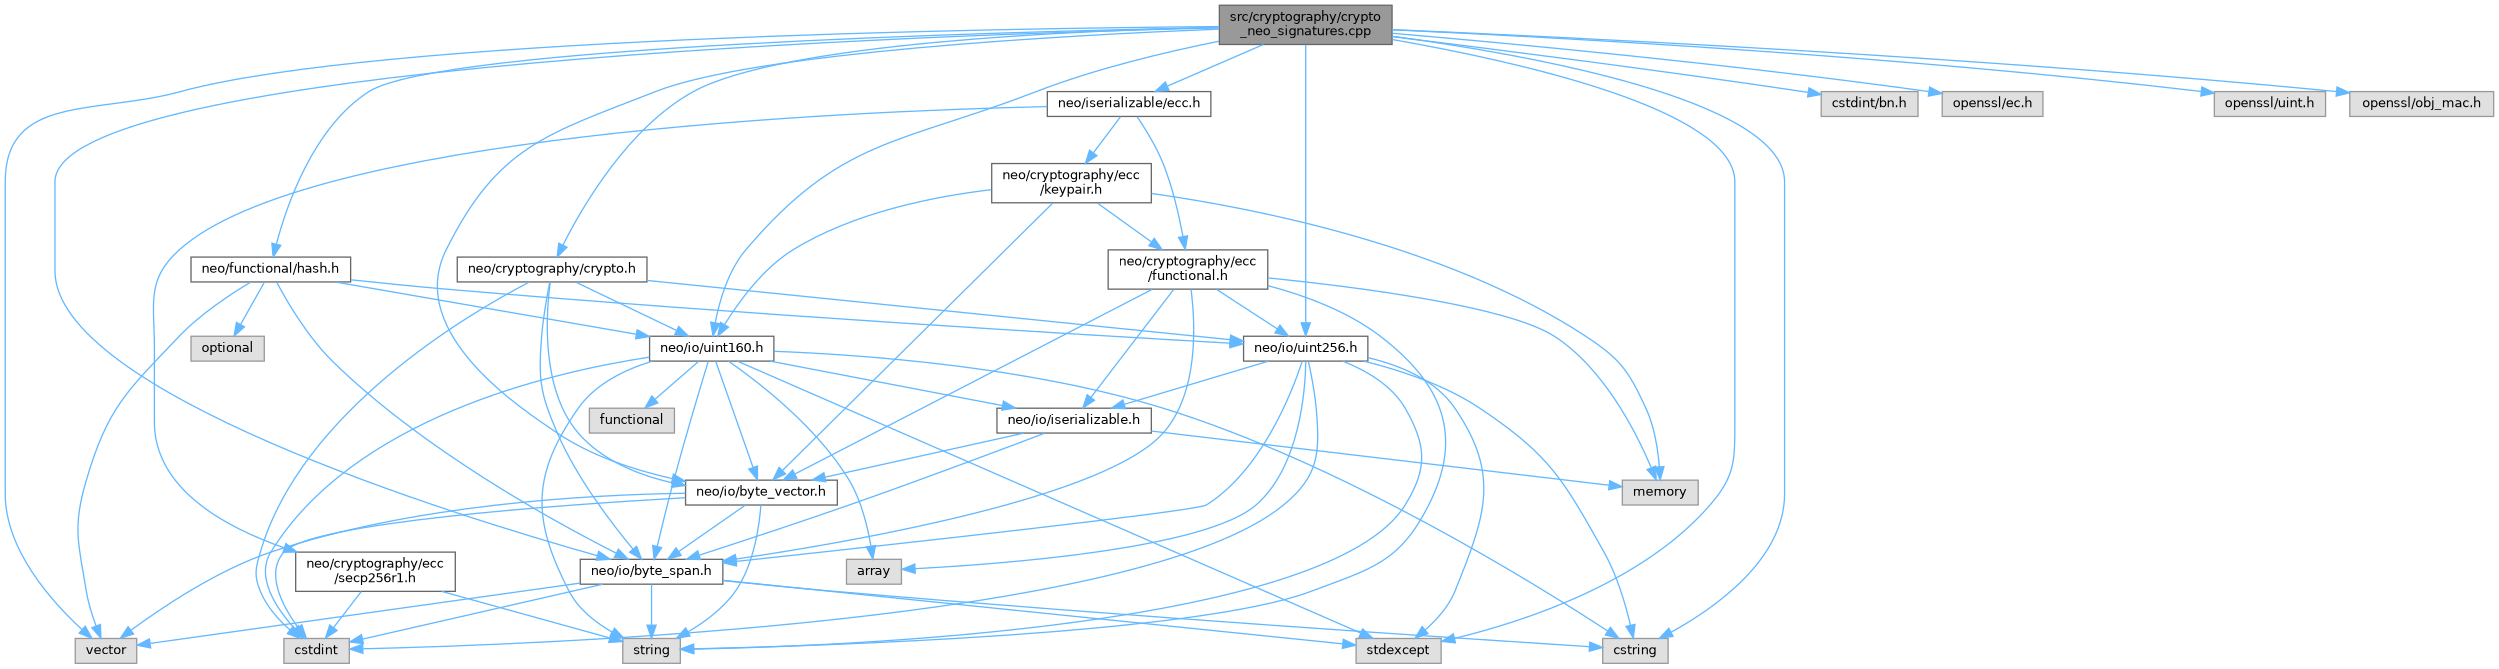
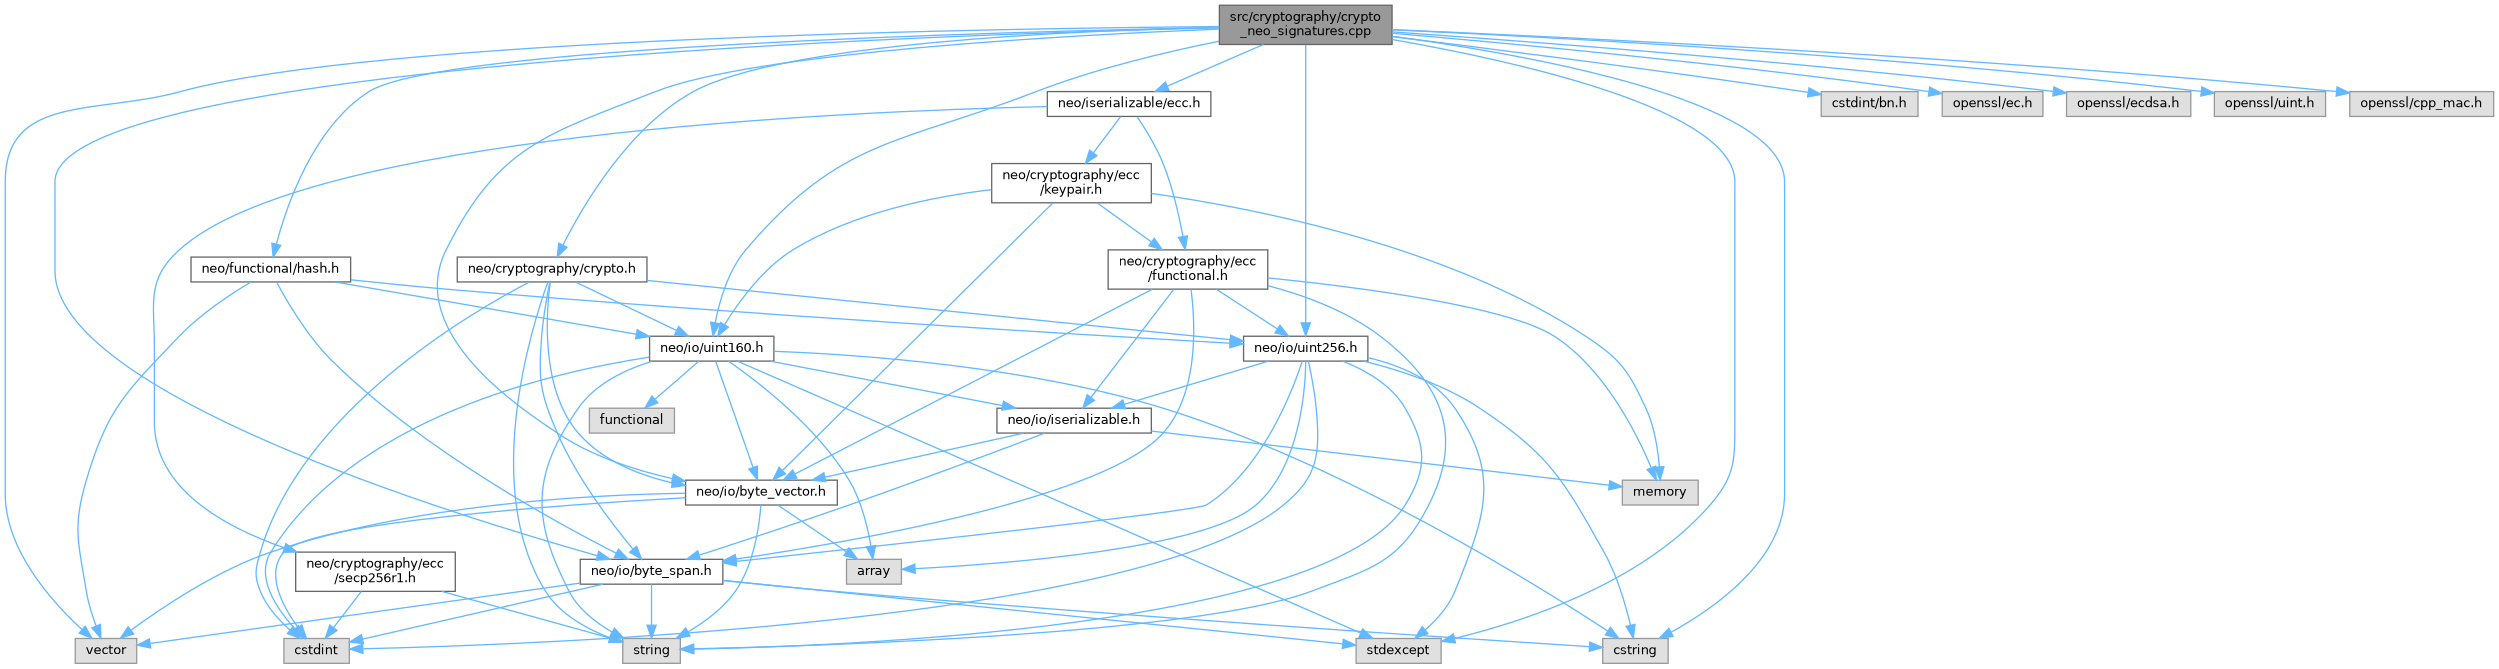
  digraph {
    node [color=grey60 fillcolor="#E0E0E0" fontname=Helvetica fontsize=10 shape=box style=filled]
    edge [color=steelblue1 fontname=Helvetica fontsize=10 labelfontname=Helvetica labelfontsize=10 style=solid]
    n1 [color=gray40 fillcolor=grey60 fontcolor=black height=0.2 label="src/cryptography/crypto\l_neo_signatures.cpp" width=0.4]
    n2 [color=grey40 fillcolor=white height=0.2 label="neo/cryptography/crypto.h" width=0.4]
    n3 [height=0.2 label=cstring width=0.4]
    n4 [height=0.2 label=stdexcept width=0.4]
    n5 [height=0.2 label=vector width=0.4]
    n6 [color=grey40 fillcolor=white height=0.2 label="neo/io/byte_vector.h" width=0.4]
    n7 [color=grey40 fillcolor=white height=0.2 label="neo/io/uint160.h" width=0.4]
    n8 [color=grey40 fillcolor=white height=0.2 label="neo/io/uint256.h" width=0.4]
    n9 [color=grey40 fillcolor=white height=0.2 label="neo/iserializable/ecc.h" width=0.4]
    n10 [color=grey40 fillcolor=white height=0.2 label="neo/functional/hash.h" width=0.4]
    n11 [height=0.2 label="cstdint/bn.h" width=0.4]
    n12 [height=0.2 label="openssl/ec.h" width=0.4]
+   n13 [height=0.2 label="openssl/ecdsa.h" width=0.4]
    n14 [height=0.2 label="openssl/uint.h" width=0.4]
-   n15 [height=0.2 label="openssl/obj_mac.h" width=0.4]
+   n15 [height=0.2 label="openssl/cpp_mac.h" width=0.4]
    n16 [color=grey40 fillcolor=white height=0.2 label="neo/io/byte_span.h" width=0.4]
    n17 [height=0.2 label=string width=0.4]
    n18 [height=0.2 label=cstdint width=0.4]
    n19 [color=grey40 fillcolor=white height=0.2 label="neo/io/iserializable.h" width=0.4]
    n20 [height=0.2 label=array width=0.4]
    n21 [height=0.2 label=functional width=0.4]
    n22 [color=grey40 fillcolor=white height=0.2 label="neo/cryptography/ecc\l/functional.h" width=0.4]
    n23 [color=grey40 fillcolor=white height=0.2 label="neo/cryptography/ecc\l/keypair.h" width=0.4]
    n24 [color=grey40 fillcolor=white height=0.2 label="neo/cryptography/ecc\l/secp256r1.h" width=0.4]
-   n25 [height=0.2 label=optional width=0.4]
    n26 [height=0.2 label=memory width=0.4]
    n1 -> n2
    n1 -> n3
    n1 -> n4
    n1 -> n5
    n1 -> n6
    n1 -> n7
    n1 -> n8
    n1 -> n9
    n1 -> n10
    n1 -> n11
    n1 -> n12
+   n1 -> n13
    n1 -> n14
    n1 -> n15
    n1 -> n16
    n2 -> n6
    n2 -> n7
    n2 -> n8
    n2 -> n16
+   n2 -> n17
    n2 -> n18
    n6 -> n5
-   n6 -> n16
+   n6 -> n20
    n6 -> n17
    n6 -> n18
    n7 -> n3
    n7 -> n4
    n7 -> n6
-   n7 -> n16
    n7 -> n17
    n7 -> n18
    n7 -> n19
    n7 -> n20
    n7 -> n21
    n8 -> n3
    n8 -> n4
    n8 -> n16
    n8 -> n17
    n8 -> n18
    n8 -> n19
    n8 -> n20
    n9 -> n22
    n9 -> n23
    n9 -> n24
    n10 -> n5
    n10 -> n7
    n10 -> n8
    n10 -> n16
-   n10 -> n25
    n16 -> n3
    n16 -> n4
    n16 -> n5
    n16 -> n17
    n16 -> n18
    n19 -> n6
    n19 -> n16
    n19 -> n26
    n22 -> n6
    n22 -> n8
    n22 -> n16
    n22 -> n17
    n22 -> n19
    n22 -> n26
    n23 -> n6
    n23 -> n7
    n23 -> n22
    n23 -> n26
    n24 -> n17
    n24 -> n18
  }
